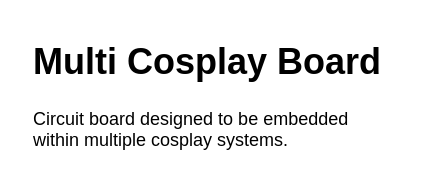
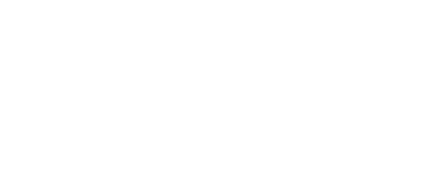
  <mxCell id="0" />
  <mxCell id="1" parent="0" />
- <mxCell id="2" value="&lt;h1 style=&quot;margin-top: 0px;&quot;&gt;Multi Cosplay Board&lt;/h1&gt;&lt;p&gt;Circuit board designed to be embedded within multiple cosplay systems.&lt;/p&gt;" style="text;html=1;whiteSpace=wrap;overflow=hidden;rounded=0;" parent="1" vertex="1"><mxGeometry x="20" y="20" width="240" height="80" as="geometry" /></mxCell>
